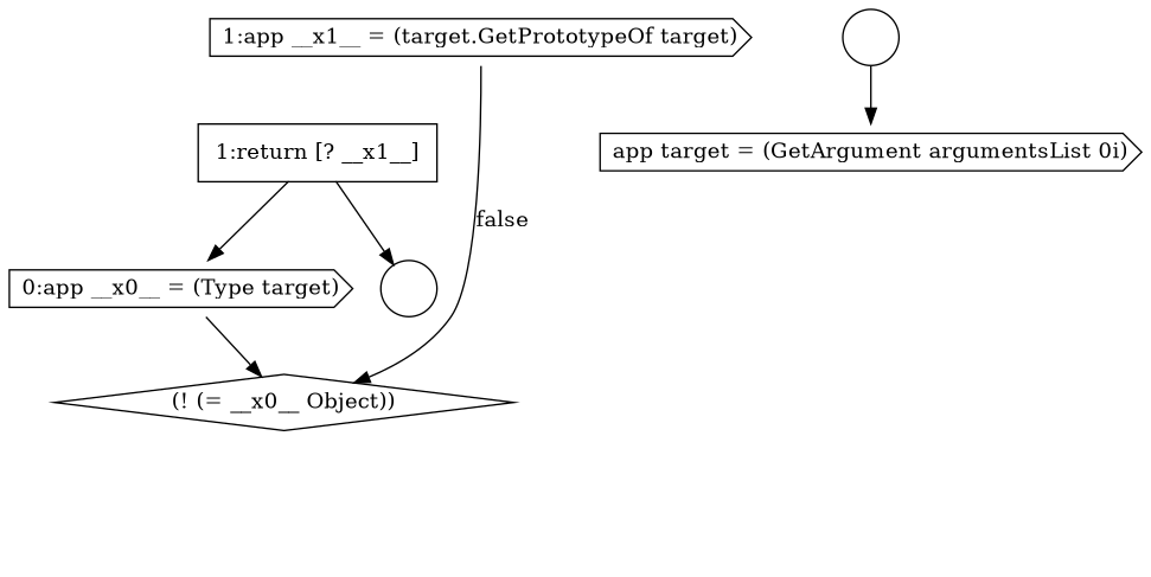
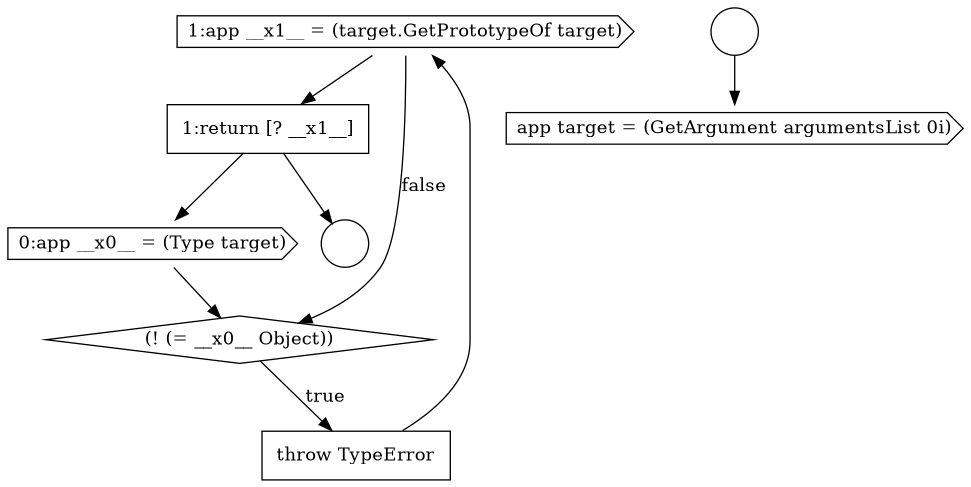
  digraph {
    node [color=black fillcolor=white shape=cds style=filled]
    edge [color=black]
    n1 [label=<<font color="black">1:app __x1__ = (target.GetPrototypeOf target)</font>>]
    n2 [label=<<font color="black">     <table border="0" cellborder="1" cellspacing="0" cellpadding="10">       <tr><td align="left">1:return [? __x1__]</td></tr>     </table>   </font>> margin=0 shape=none]
    n3 [label=<<font color="black">(! (= __x0__ Object))</font>> shape=diamond]
    n4 [label=<<font color="black">0:app __x0__ = (Type target)</font>>]
    n5 [label=" " shape=circle]
    n6 [label=<<font color="black">app target = (GetArgument argumentsList 0i)</font>>]
+   n7 [label=<<font color="black">     <table border="0" cellborder="1" cellspacing="0" cellpadding="10">       <tr><td align="left">throw TypeError</td></tr>     </table>   </font>> margin=0 shape=none]
    n8 [label=" " shape=circle]
+   n1 -> n2
    n1 -> n3 [label=<<font color="black">false</font>>]
    n2 -> n4
    n2 -> n5
+   n3 -> n7 [label=<<font color="black">true</font>>]
    n4 -> n3
+   n7 -> n1
    n8 -> n6
  }
